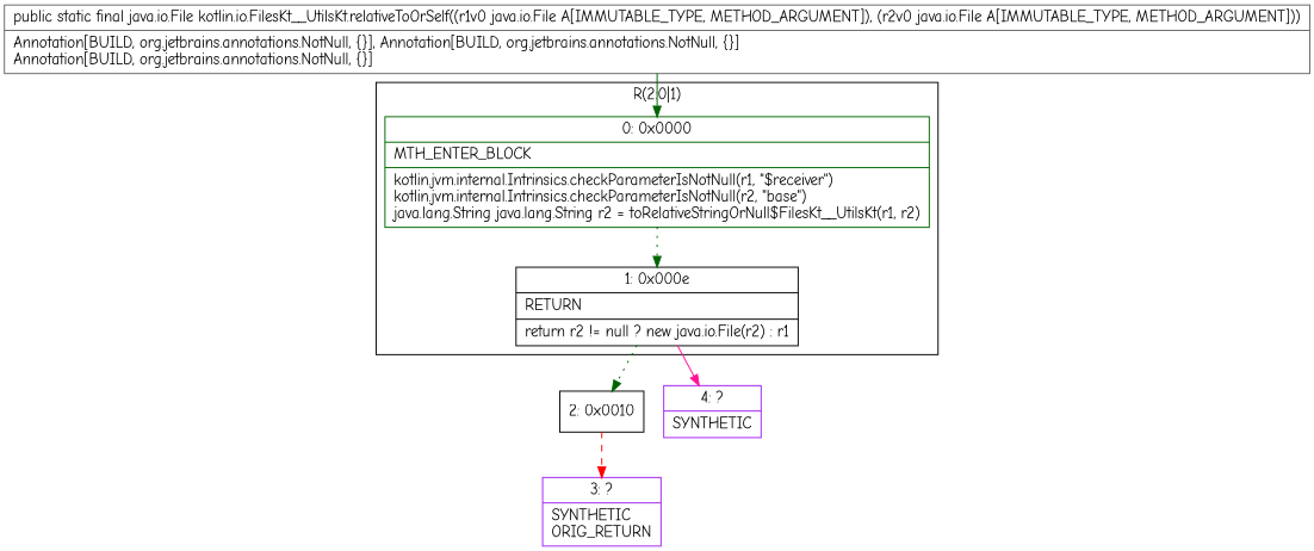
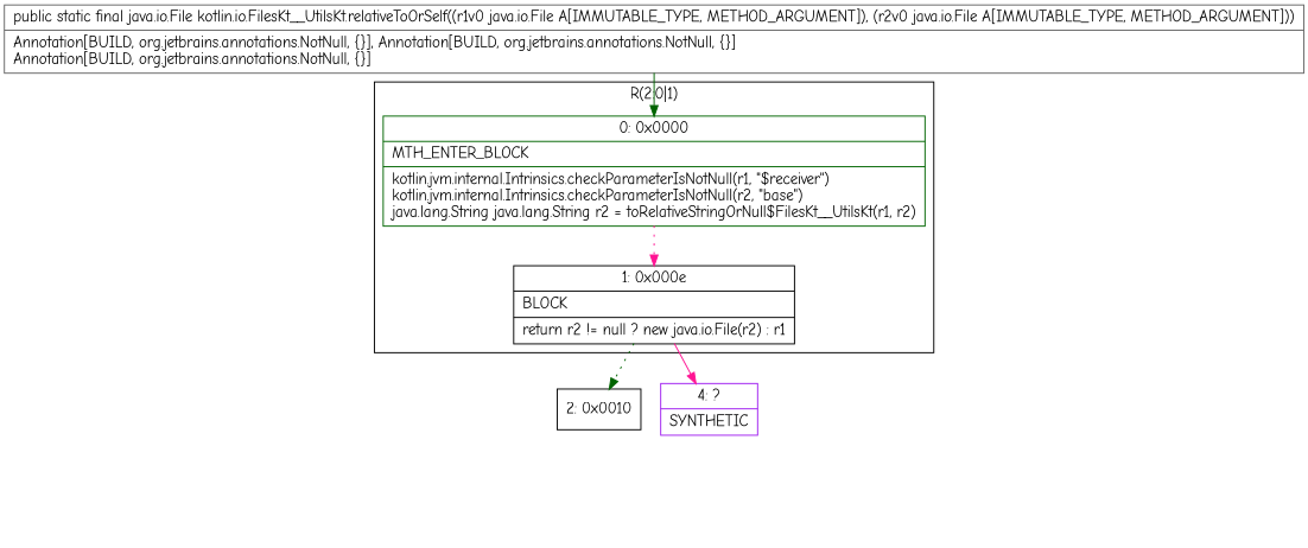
  digraph {
    fontname="Comic Neue"
    node [color=black fontname="Comic Neue" shape=record]
    edge [color=deeppink fontname="Comic Neue" style=dotted]
    n1 [color=darkgreen label="{0\:\ 0x0000|MTH_ENTER_BLOCK\l|kotlin.jvm.internal.Intrinsics.checkParameterIsNotNull(r1, \"$receiver\")\lkotlin.jvm.internal.Intrinsics.checkParameterIsNotNull(r2, \"base\")\ljava.lang.String java.lang.String r2 = toRelativeStringOrNull$FilesKt__UtilsKt(r1, r2)\l}"]
-   n2 [label="{1\:\ 0x000e|RETURN\l|return r2 != null ? new java.io.File(r2) : r1\l}"]
+   n2 [label="{1\:\ 0x000e|BLOCK\l|return r2 != null ? new java.io.File(r2) : r1\l}"]
    n3 [label="{2\:\ 0x0010}"]
    n4 [color=purple label="{4\:\ ?|SYNTHETIC\l}"]
-   n5 [color=purple label="{3\:\ ?|SYNTHETIC\lORIG_RETURN\l}"]
    n6 [color=gray40 label="{public static final java.io.File kotlin.io.FilesKt__UtilsKt.relativeToOrSelf((r1v0 java.io.File A[IMMUTABLE_TYPE, METHOD_ARGUMENT]), (r2v0 java.io.File A[IMMUTABLE_TYPE, METHOD_ARGUMENT]))  | Annotation[BUILD, org.jetbrains.annotations.NotNull, \{\}], Annotation[BUILD, org.jetbrains.annotations.NotNull, \{\}]\lAnnotation[BUILD, org.jetbrains.annotations.NotNull, \{\}]\l}"]
    subgraph cluster_1 {
      label="R(2:0|1)"
      n1
      n2
    }
-   n1 -> n2 [color=darkgreen]
+   n1 -> n2
    n2 -> n3 [color=darkgreen]
    n2 -> n4 [style=solid]
-   n3 -> n5 [color=red style=dashed]
    n6 -> n1 [color=darkgreen style=solid]
  }
